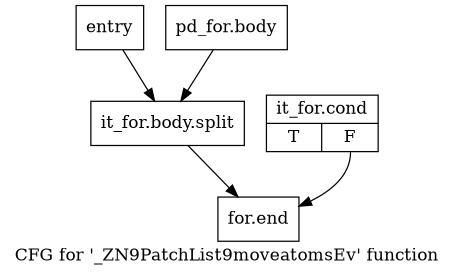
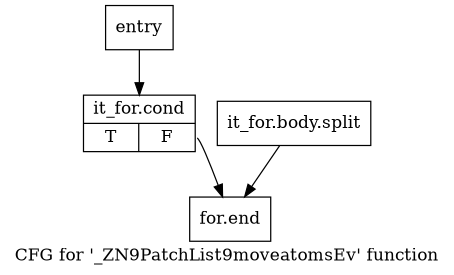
  digraph {
    label="CFG for '_ZN9PatchList9moveatomsEv' function"
    node [shape=record]
    n1 [label="{entry}"]
    n2 [label="{it_for.cond|{<s0>T|<s1>F}}"]
    n3 [label="{for.end}"]
-   n4 [label="{pd_for.body}"]
    n5 [label="{it_for.body.split}"]
-   n1 -> n5
+   n1 -> n2
    n2 -> n3 [tailport=s1]
-   n4 -> n5
    n5 -> n3
  }
